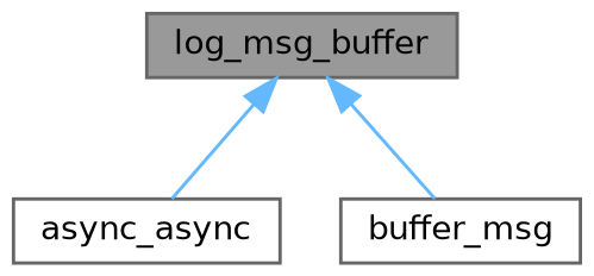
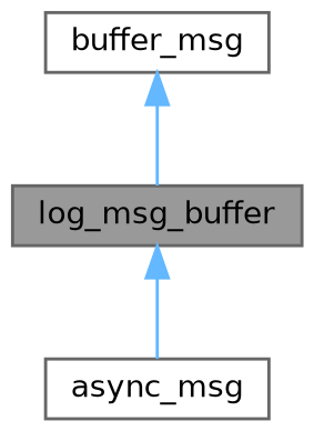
  digraph {
    node [color=gray40 fillcolor=white fontname=Helvetica fontsize=10 shape=box style=filled]
    edge [color=steelblue1 dir=back fontname=Helvetica fontsize=10 labelfontname=Helvetica labelfontsize=10 style=solid]
    n1 [fillcolor=grey60 fontcolor=black height=0.2 label=log_msg_buffer width=0.4]
-   n2 [height=0.2 label=async_async width=0.4]
+   n2 [height=0.2 label=async_msg width=0.4]
    n3 [height=0.2 label=buffer_msg width=0.4]
    n1 -> n2
-   n1 -> n3
+   n3 -> n1
  }
